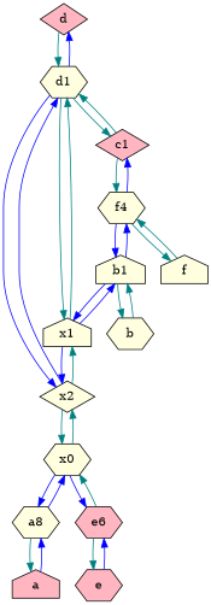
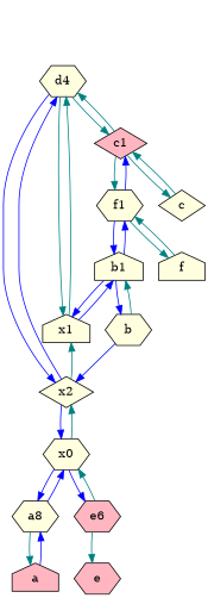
  digraph {
    node [fillcolor=lightyellow shape=hexagon style=filled]
    edge [color=teal]
-   d [fillcolor=lightpink shape=diamond]
-   d1
+   d1 [label=d4]
    x1 [shape=house]
    x2 [shape=diamond]
    c1 [fillcolor=lightpink shape=diamond]
    b1 [shape=house]
    x0
-   f1 [label=f4]
+   f1
+   c [shape=diamond]
    b
    n11 [label=a8]
    n12 [fillcolor=lightpink label=e6]
    f [shape=house]
    a [fillcolor=lightpink shape=house]
    e [fillcolor=lightpink]
-   d -> d1
-   d1 -> d [color=blue]
    d1 -> x1
    d1 -> x2 [color=blue]
    d1 -> c1
    x1 -> d1
-   x1 -> x2 [color=blue]
+   b -> x2 [color=blue]
    x1 -> b1 [color=blue]
    x2 -> d1 [color=blue]
    x2 -> x1
-   x2 -> x0
+   x2 -> x0 [color=blue]
    c1 -> d1
    c1 -> f1
+   c1 -> c
    b1 -> x1 [color=blue]
    b1 -> f1 [color=blue]
-   b1 -> b
+   b1 -> b [color=blue]
    x0 -> x2
    x0 -> n11 [color=blue]
    x0 -> n12 [color=blue]
    f1 -> c1 [color=blue]
    f1 -> b1 [color=blue]
    f1 -> f
+   c -> c1
    b -> b1
    n11 -> x0 [color=blue]
    n11 -> a
    n12 -> x0
    n12 -> e
    f -> f1
    a -> n11 [color=blue]
-   e -> n12 [color=blue]
  }
